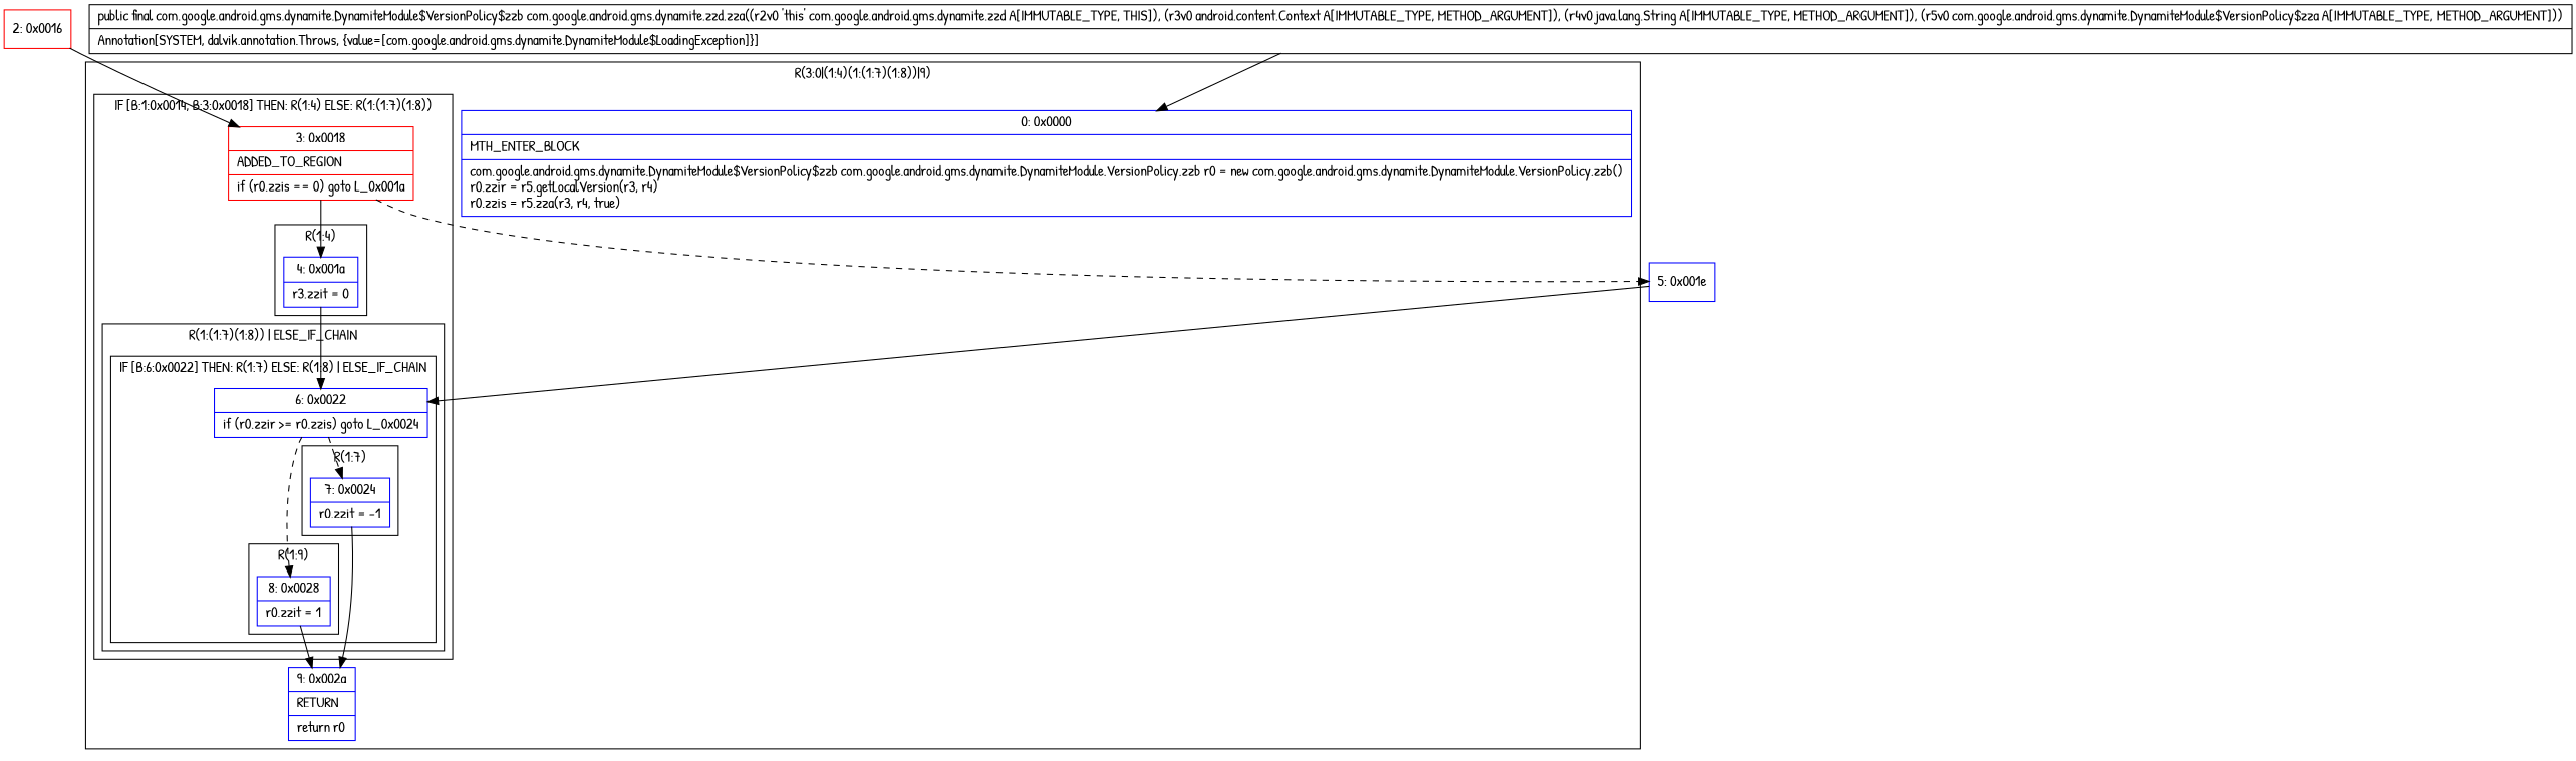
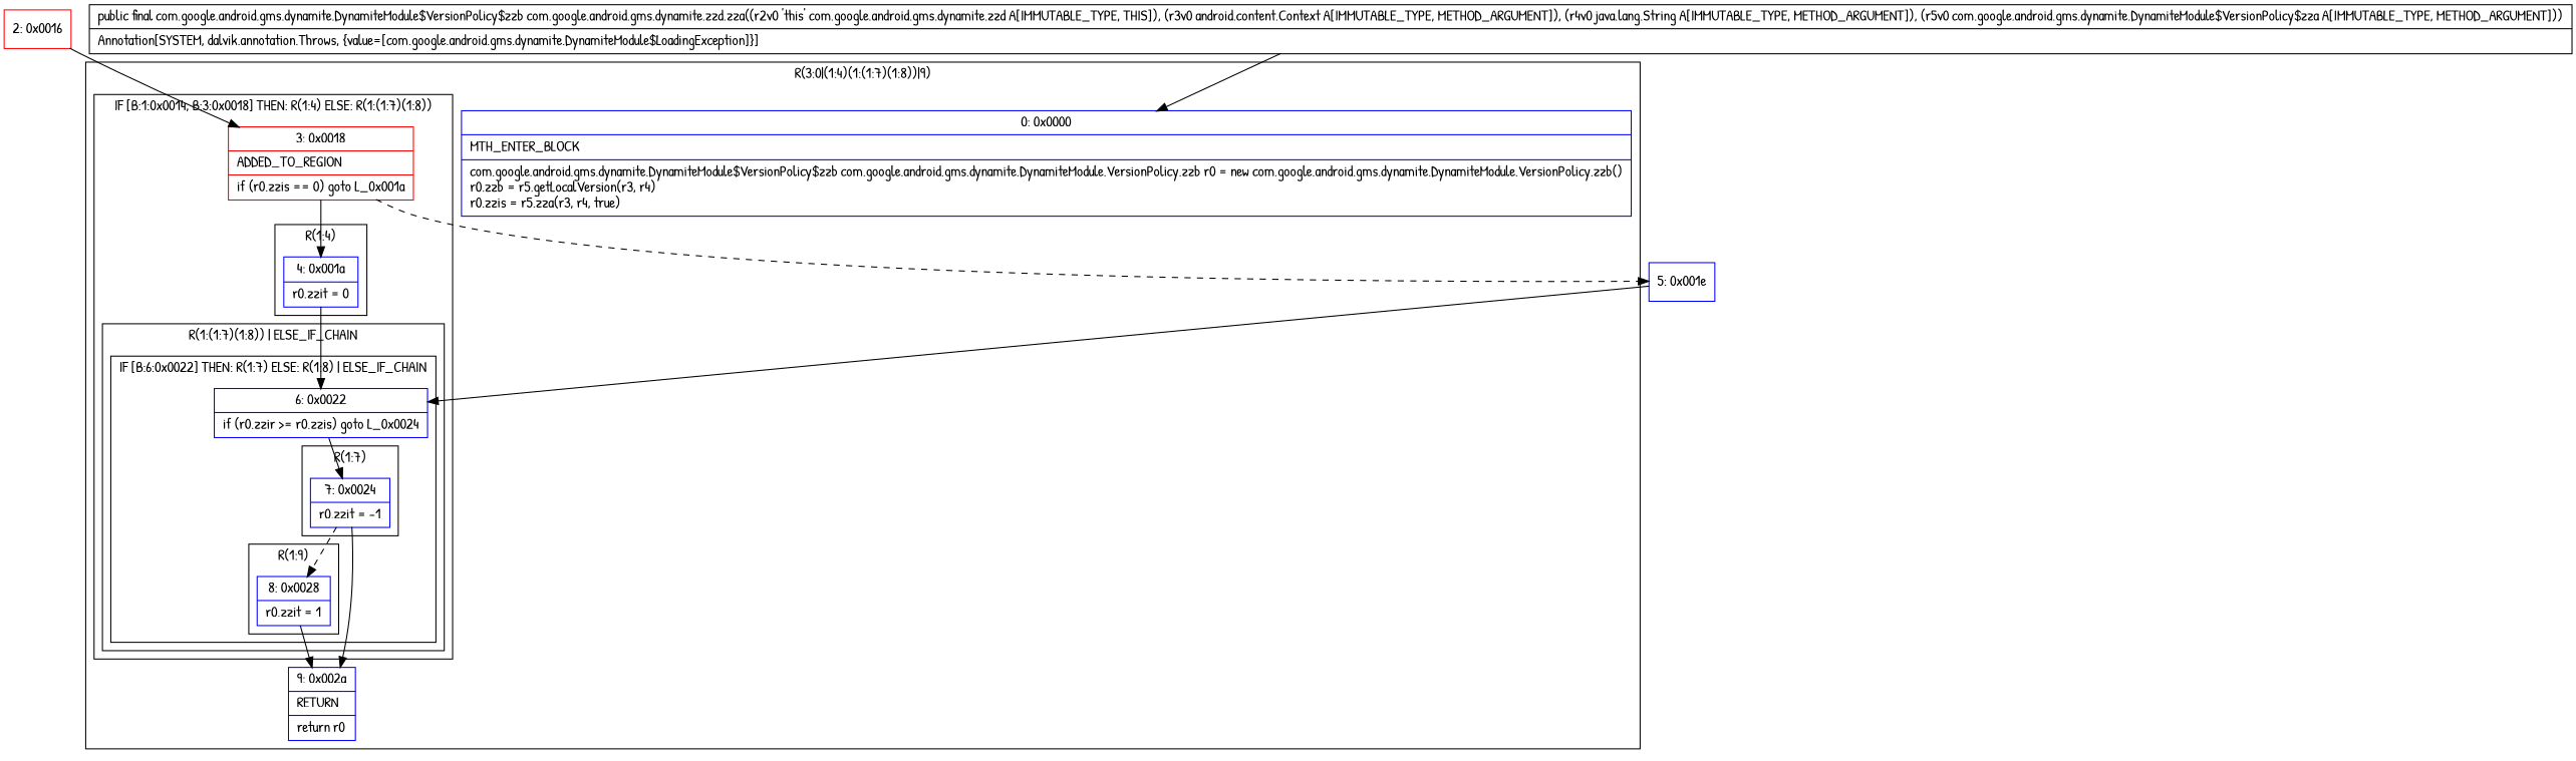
  digraph {
    fontname="Patrick Hand"
    node [color=blue fontname="Patrick Hand" shape=record]
    edge [fontname="Patrick Hand"]
-   n1 [label="{4\:\ 0x001a|r3.zzit = 0\l}"]
+   n1 [label="{4\:\ 0x001a|r0.zzit = 0\l}"]
    n2 [label="{7\:\ 0x0024|r0.zzit = \-1\l}"]
    n3 [label="{8\:\ 0x0028|r0.zzit = 1\l}"]
    n4 [label="{6\:\ 0x0022|if (r0.zzir \>= r0.zzis) goto L_0x0024\l}"]
    n5 [color=red label="{3\:\ 0x0018|ADDED_TO_REGION\l|if (r0.zzis == 0) goto L_0x001a\l}"]
-   n6 [label="{0\:\ 0x0000|MTH_ENTER_BLOCK\l|com.google.android.gms.dynamite.DynamiteModule$VersionPolicy$zzb com.google.android.gms.dynamite.DynamiteModule.VersionPolicy.zzb r0 = new com.google.android.gms.dynamite.DynamiteModule.VersionPolicy.zzb()\lr0.zzir = r5.getLocalVersion(r3, r4)\lr0.zzis = r5.zza(r3, r4, true)\l}"]
+   n6 [label="{0\:\ 0x0000|MTH_ENTER_BLOCK\l|com.google.android.gms.dynamite.DynamiteModule$VersionPolicy$zzb com.google.android.gms.dynamite.DynamiteModule.VersionPolicy.zzb r0 = new com.google.android.gms.dynamite.DynamiteModule.VersionPolicy.zzb()\lr0.zzb = r5.getLocalVersion(r3, r4)\lr0.zzis = r5.zza(r3, r4, true)\l}"]
    n7 [label="{9\:\ 0x002a|RETURN\l|return r0\l}"]
    n8 [label="{5\:\ 0x001e}"]
    n9 [color=red label="{2\:\ 0x0016}"]
    n10 [label="{public final com.google.android.gms.dynamite.DynamiteModule$VersionPolicy$zzb com.google.android.gms.dynamite.zzd.zza((r2v0 'this' com.google.android.gms.dynamite.zzd A[IMMUTABLE_TYPE, THIS]), (r3v0 android.content.Context A[IMMUTABLE_TYPE, METHOD_ARGUMENT]), (r4v0 java.lang.String A[IMMUTABLE_TYPE, METHOD_ARGUMENT]), (r5v0 com.google.android.gms.dynamite.DynamiteModule$VersionPolicy$zza A[IMMUTABLE_TYPE, METHOD_ARGUMENT]))  | Annotation[SYSTEM, dalvik.annotation.Throws, \{value=[com.google.android.gms.dynamite.DynamiteModule$LoadingException]\}]\l}" color=""]
    subgraph cluster_1 {
      label="R(3:0|(1:4)(1:(1:7)(1:8))|9)"
      n6
      n7
      subgraph cluster_2 {
        label="IF [B:1:0x0014, B:3:0x0018] THEN: R(1:4) ELSE: R(1:(1:7)(1:8))"
        n5
        subgraph cluster_3 {
          label="R(1:4)"
          n1
        }
        subgraph cluster_4 {
          label="R(1:(1:7)(1:8)) | ELSE_IF_CHAIN\l"
          subgraph cluster_5 {
            label="IF [B:6:0x0022] THEN: R(1:7) ELSE: R(1:8) | ELSE_IF_CHAIN\l"
            n4
            subgraph cluster_6 {
              label="R(1:7)"
              n2
            }
            subgraph cluster_7 {
              label="R(1:9)"
              n3
            }
          }
        }
      }
    }
    n1 -> n4
    n2 -> n7
    n3 -> n7
-   n4 -> n2 [style=dashed]
-   n4 -> n3 [style=dashed]
+   n4 -> n2
+   n2 -> n3 [style=dashed]
    n5 -> n1
    n5 -> n8 [style=dashed]
    n8 -> n4
    n9 -> n5
    n10 -> n6
  }
